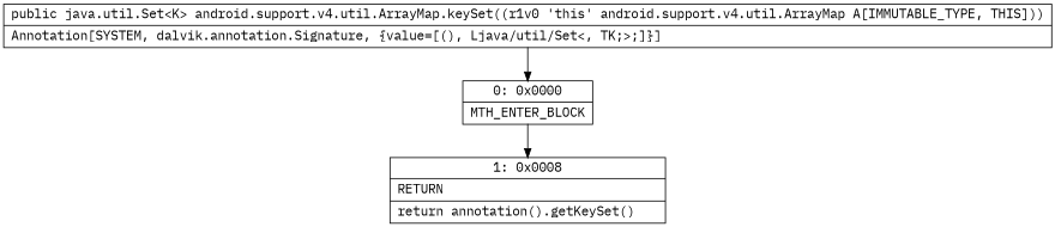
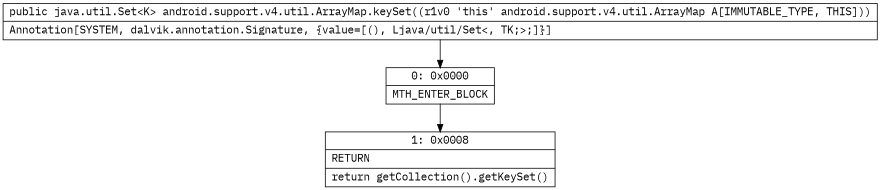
  digraph {
    fontname="IBM Plex Mono"
    node [shape=record fontname="IBM Plex Mono"]
    edge [fontname="IBM Plex Mono"]
    n1 [label="{0\:\ 0x0000|MTH_ENTER_BLOCK\l}"]
-   n2 [label="{1\:\ 0x0008|RETURN\l|return annotation().getKeySet()\l}"]
+   n2 [label="{1\:\ 0x0008|RETURN\l|return getCollection().getKeySet()\l}"]
    n3 [label="{public java.util.Set\<K\> android.support.v4.util.ArrayMap.keySet((r1v0 'this' android.support.v4.util.ArrayMap A[IMMUTABLE_TYPE, THIS]))  | Annotation[SYSTEM, dalvik.annotation.Signature, \{value=[(), Ljava\/util\/Set\<, TK;\>;]\}]\l}"]
    n1 -> n2
    n3 -> n1
  }
